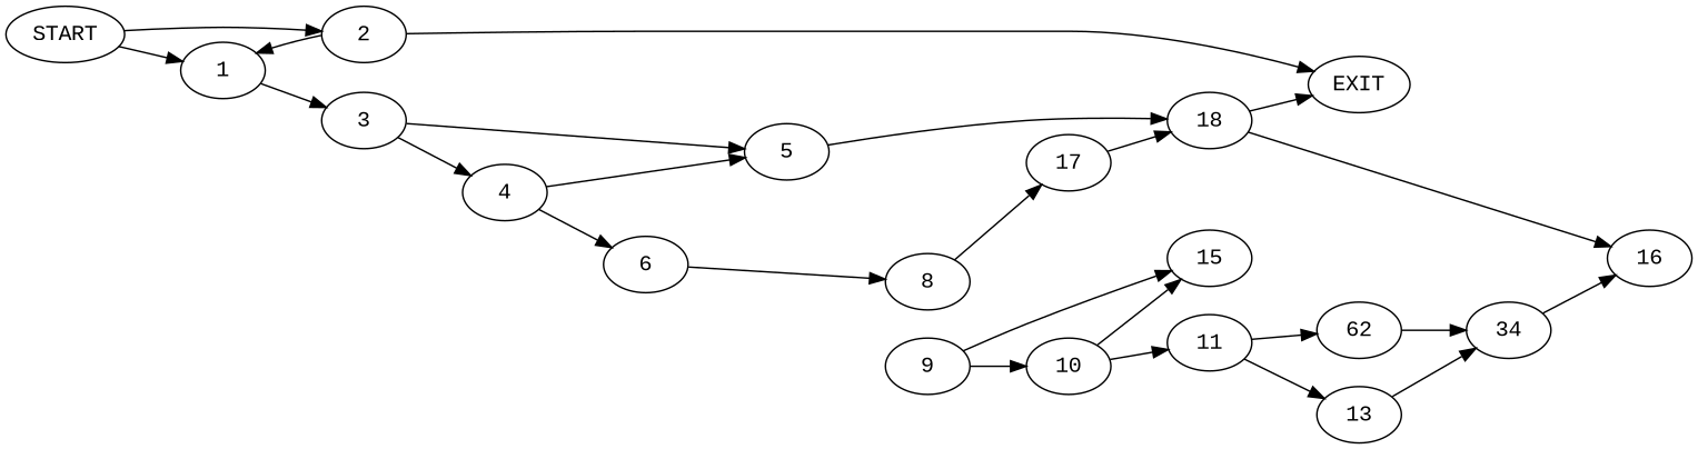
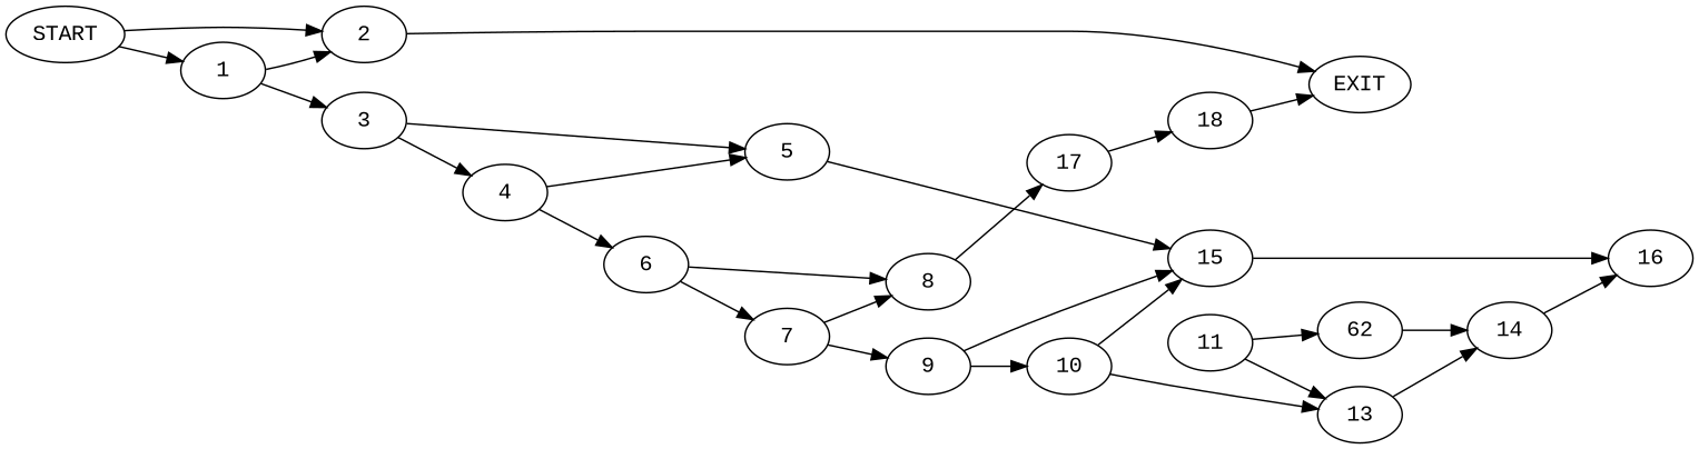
  digraph {
    fontname="Liberation Mono"
    rankdir=LR
    node [fontname="Liberation Mono"]
    edge [fontname="Liberation Mono"]
    n1 [label=START]
    1
    2
    3
    n5 [label=EXIT]
    4
    5
    6
    18
+   7
    8
    9
    17
    10
    15
    11
    16
    n18 [label=62]
    13
-   14 [label=34]
+   14
    n1 -> 1
    n1 -> 2
-   2 -> 1
+   1 -> 2
    1 -> 3
    2 -> n5
    3 -> 4
    3 -> 5
    4 -> 5
    4 -> 6
-   5 -> 18
+   5 -> 15
+   6 -> 7
    6 -> 8
    18 -> n5
+   7 -> 8
+   7 -> 9
    8 -> 17
    9 -> 10
    9 -> 15
    17 -> 18
    10 -> 15
-   10 -> 11
-   18 -> 16
+   10 -> 13
+   15 -> 16
    11 -> n18
    11 -> 13
    n18 -> 14
    13 -> 14
    14 -> 16
  }
